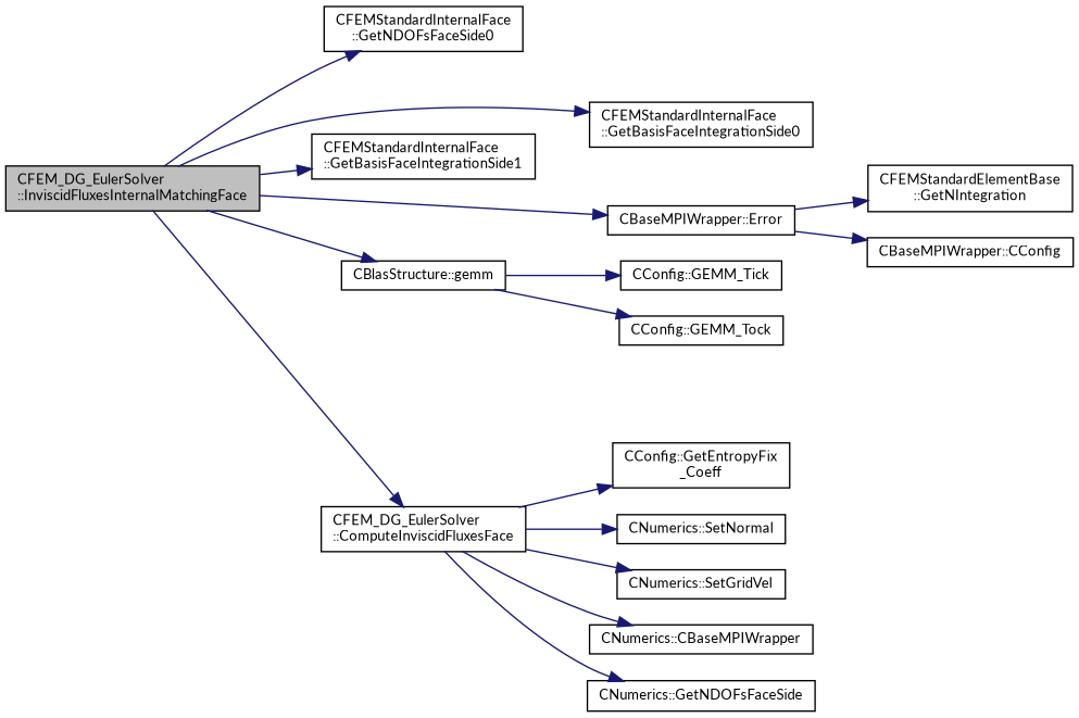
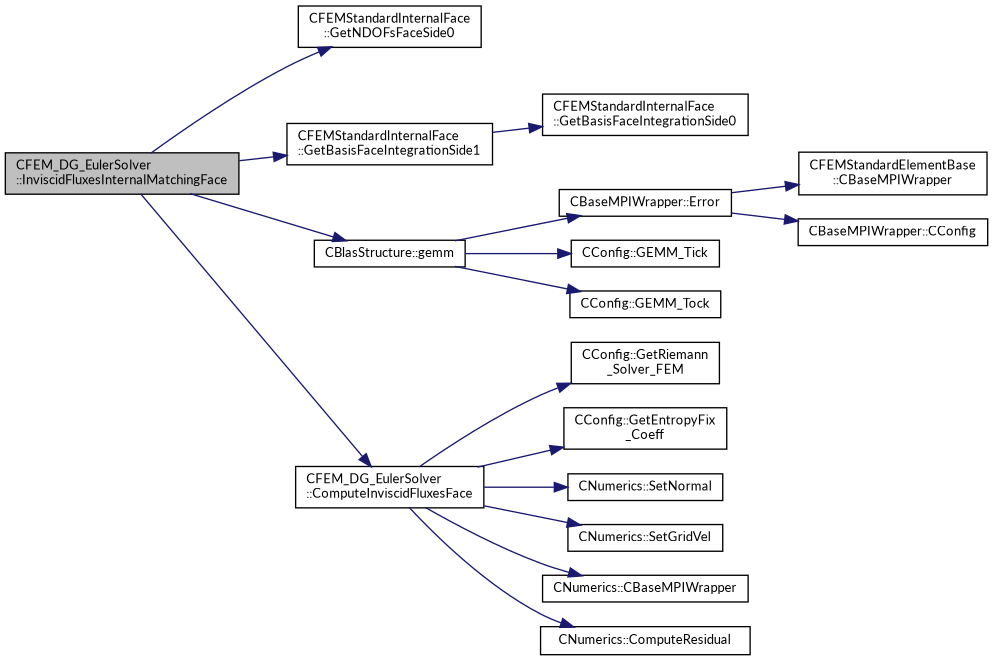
  digraph {
    fontname=Lato
    rankdir=LR
    node [color=black fillcolor=white fontname=Lato fontsize=10 shape=record style=filled]
    edge [color=midnightblue fontname=Lato fontsize=10 labelfontname=Helvetica labelfontsize=10 style=solid]
    n1 [fillcolor=grey75 fontcolor=black height=0.2 label="CFEM_DG_EulerSolver\l::InviscidFluxesInternalMatchingFace" width=0.4]
    n2 [height=0.2 label="CFEMStandardInternalFace\l::GetNDOFsFaceSide0" width=0.4]
    n3 [height=0.2 label="CFEMStandardInternalFace\l::GetBasisFaceIntegrationSide0" width=0.4]
    n4 [height=0.2 label="CBaseMPIWrapper::Error" width=0.4]
    n5 [height=0.2 label="CBlasStructure::gemm" width=0.4]
    n6 [height=0.2 label="CFEMStandardInternalFace\l::GetBasisFaceIntegrationSide1" width=0.4]
    n7 [height=0.2 label="CFEM_DG_EulerSolver\l::ComputeInviscidFluxesFace" width=0.4]
-   n8 [height=0.2 label="CFEMStandardElementBase\l::GetNIntegration" width=0.4]
+   n8 [height=0.2 label="CFEMStandardElementBase\l::CBaseMPIWrapper" width=0.4]
    n9 [height=0.2 label="CBaseMPIWrapper::CConfig" width=0.4]
    n10 [height=0.2 label="CConfig::GEMM_Tick" width=0.4]
    n11 [height=0.2 label="CConfig::GEMM_Tock" width=0.4]
+   n12 [height=0.2 label="CConfig::GetRiemann\l_Solver_FEM" width=0.4]
    n13 [height=0.2 label="CConfig::GetEntropyFix\l_Coeff" width=0.4]
    n14 [height=0.2 label="CNumerics::SetNormal" width=0.4]
    n15 [height=0.2 label="CNumerics::SetGridVel" width=0.4]
    n16 [height=0.2 label="CNumerics::CBaseMPIWrapper" width=0.4]
-   n17 [height=0.2 label="CNumerics::GetNDOFsFaceSide" width=0.4]
+   n17 [height=0.2 label="CNumerics::ComputeResidual" width=0.4]
    n1 -> n2
-   n1 -> n3
-   n1 -> n4
+   n6 -> n3
+   n5 -> n4
    n1 -> n5
    n1 -> n6
    n1 -> n7
    n4 -> n8
    n4 -> n9
    n5 -> n10
    n5 -> n11
+   n7 -> n12
    n7 -> n13
    n7 -> n14
    n7 -> n15
    n7 -> n16
    n7 -> n17
  }
